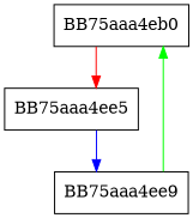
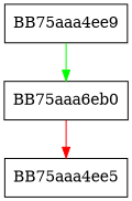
  digraph {
    splines=ortho
    node [shape=box]
-   BB75aaa4eb0
+   BB75aaa4eb0 [label=BB75aaa6eb0]
    BB75aaa4ee5
    BB75aaa4ee9
    BB75aaa4eb0 -> BB75aaa4ee5 [color=red]
-   BB75aaa4ee5 -> BB75aaa4ee9 [color=blue]
    BB75aaa4ee9 -> BB75aaa4eb0 [color=green]
  }
